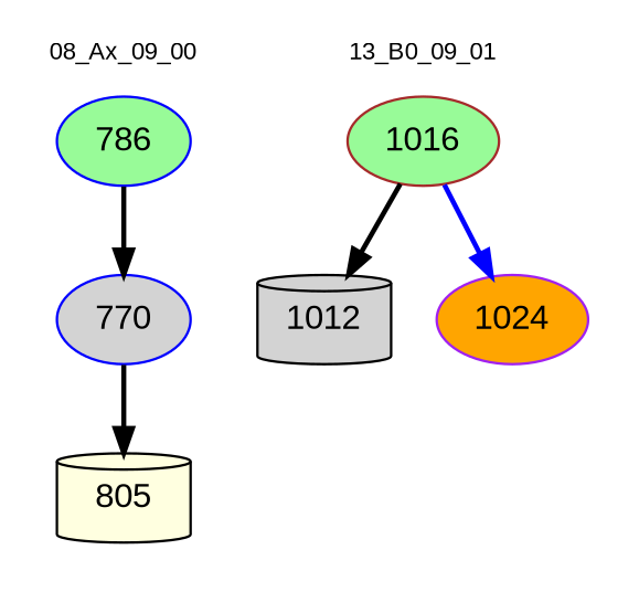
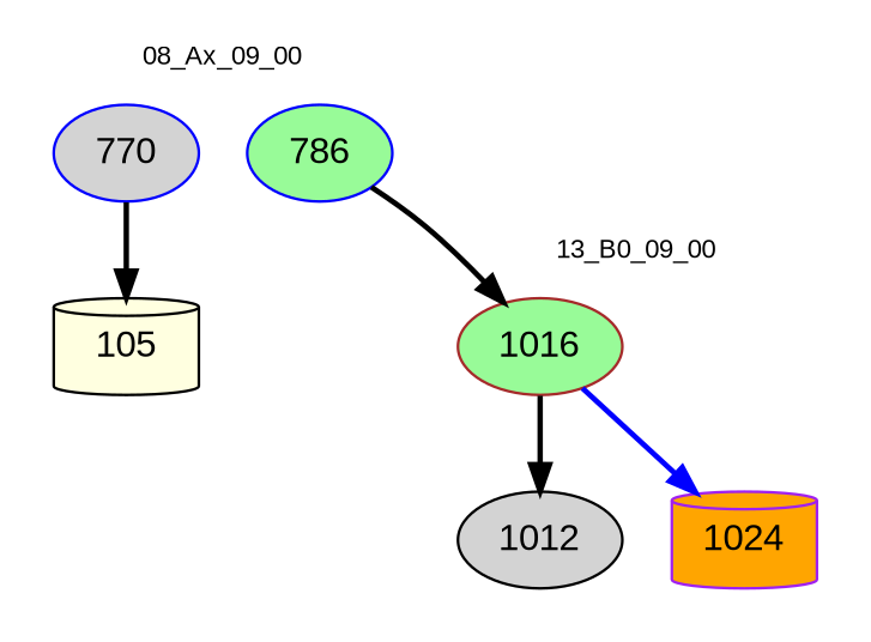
  digraph {
    fontname="Liberation Sans"
    node [color=blue fillcolor=palegreen fontname="Liberation Sans" shape=ellipse style=filled]
    edge [color=black fontname="Liberation Sans" style=bold]
    n1 [label=786]
    n2 [fillcolor=lightgrey label=770]
-   n3 [color=black fillcolor=lightyellow label=805 shape=cylinder]
+   n3 [color=black fillcolor=lightyellow label=105 shape=cylinder]
    n4 [color=brown label=1016]
-   n5 [color=black fillcolor=lightgrey label=1012 shape=cylinder]
-   n6 [color=purple fillcolor=orange label=1024]
+   n5 [color=black fillcolor=lightgrey label=1012]
+   n6 [color=purple fillcolor=orange label=1024 shape=cylinder]
    subgraph cluster_1 {
      color=white
      fontsize=10
      label="08_Ax_09_00"
      n1
      n2
      n3
    }
    subgraph cluster_2 {
      color=white
      fontsize=10
-     label="13_B0_09_01"
+     label="13_B0_09_00"
      n4
      n5
      n6
    }
-   n1 -> n2
+   n1 -> n4
    n2 -> n3
    n4 -> n5
    n4 -> n6 [color=blue]
  }
